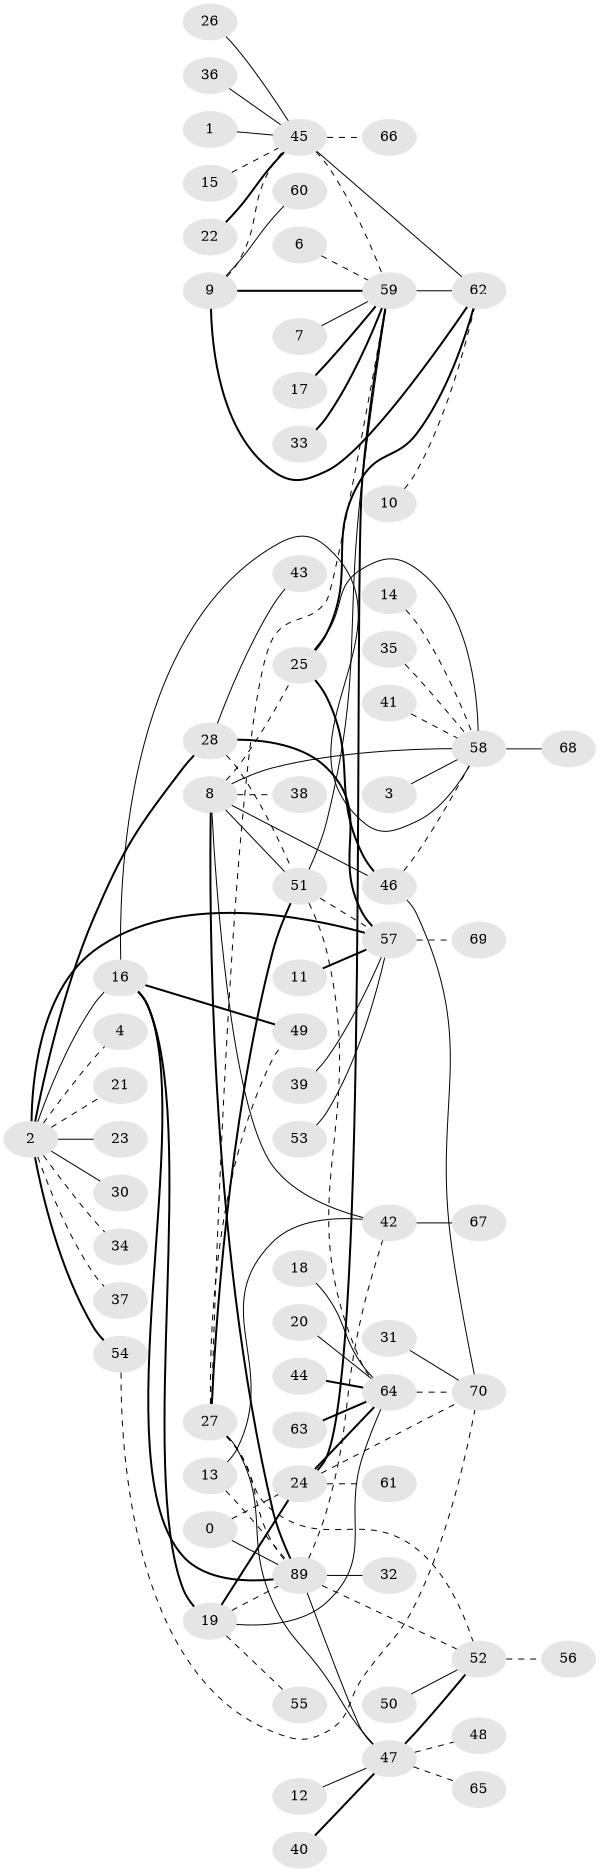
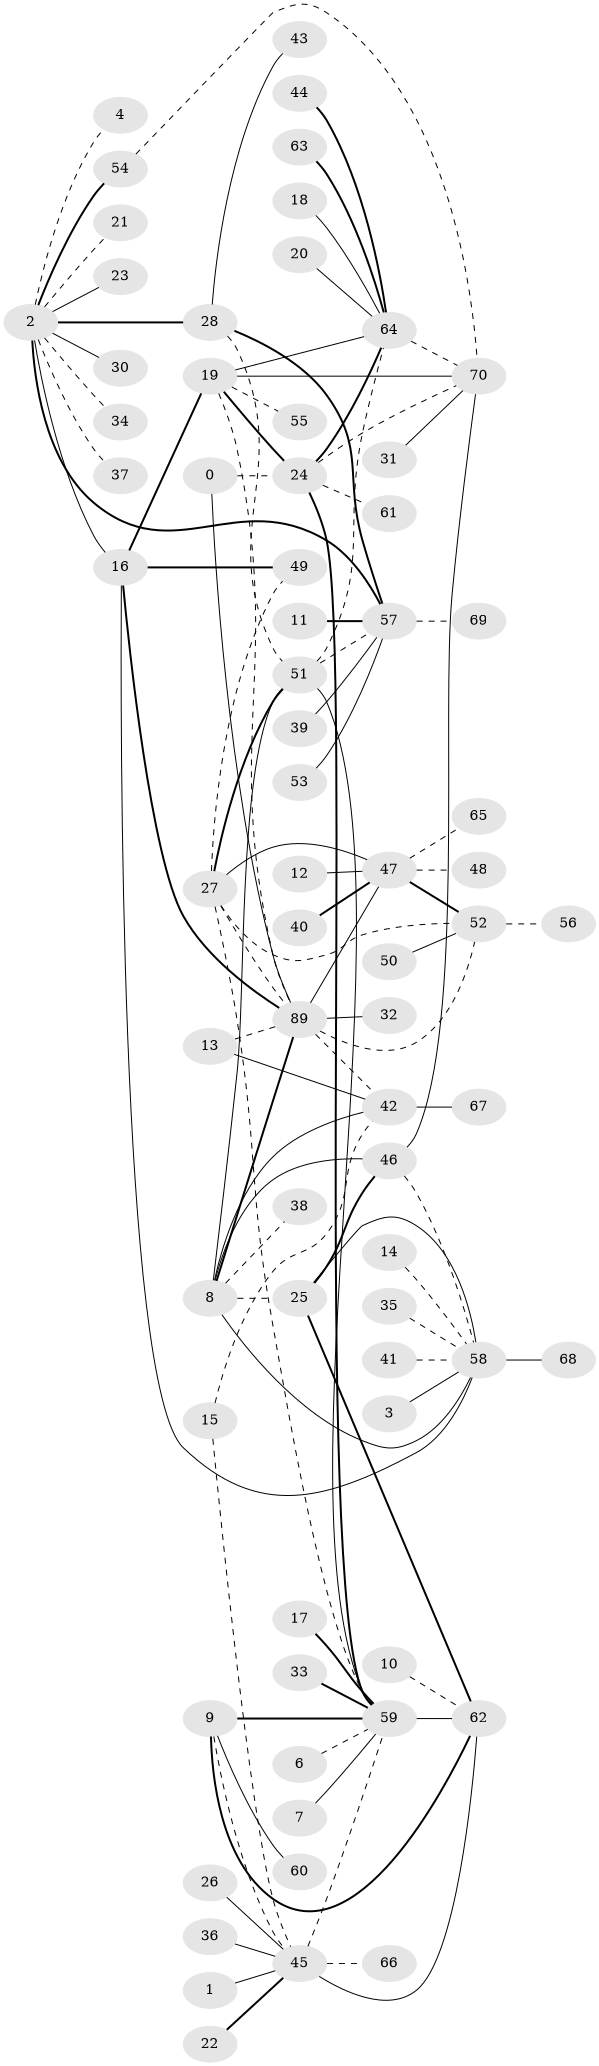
  graph {
    rankdir=LR
    node [color=gray90 style=filled]
    edge [style=dashed weight=1.0]
    1
    45
    59
    62
    66
    2
    4
    16
    21
    23
    28
    30
    34
    37
    57
    54
    58
    n18 [label=89]
    19
    49
    51
    43
    64
    69
    3
    68
    n27 [label=0]
    24
    70
    61
    42
    47
    52
    32
    6
    7
    8
    25
    38
    46
    67
    9
    60
    10
    11
    12
    48
    65
    13
    14
    15
    55
    17
    18
    20
    22
    26
    27
    56
    31
    33
    35
    36
    39
    40
    41
    44
    50
    53
    63
    1 -- 45 [style=solid]
    45 -- 59 [weight=4.0]
    45 -- 62 [style=solid]
    45 -- 66
    59 -- 62 [style=solid weight=4.0]
    2 -- 4
    2 -- 16 [style=solid]
    2 -- 21
    2 -- 23 [style=solid]
    2 -- 28 [style=bold weight=3.0]
    2 -- 30 [style=solid]
    2 -- 34
    2 -- 37
    2 -- 57 [style=bold weight=3.0]
    2 -- 54 [style=bold weight=6.0]
    16 -- 58 [style=solid]
    16 -- n18 [style=bold]
    16 -- 19 [style=bold]
    16 -- 49 [style=bold]
    28 -- 57 [style=bold]
    28 -- 51 [weight=2.0]
    28 -- 43 [style=solid]
    57 -- 69
    54 -- 70
    58 -- 68 [style=solid]
    n18 -- 42
    n18 -- 47 [style=solid weight=4.0]
    n18 -- 52 [weight=2.0]
    n18 -- 32 [style=solid]
    19 -- n18
    19 -- 64 [style=solid weight=6.0]
    19 -- 24 [style=bold weight=2.0]
+   19 -- 70 [style=solid weight=2.0]
    19 -- 55
    51 -- 59 [style=solid]
    51 -- 57 [weight=2.0]
    51 -- 64
    64 -- 70 [weight=3.0]
    3 -- 58 [style=solid]
    n27 -- n18 [style=solid]
    n27 -- 24
    24 -- 59 [style=bold]
    24 -- 64 [style=bold weight=3.0]
    24 -- 70
    24 -- 61
    42 -- 67 [style=solid]
    47 -- 52 [style=bold weight=2.0]
    47 -- 48
    47 -- 65
    52 -- 56
    6 -- 59
    7 -- 59 [style=solid]
    8 -- 58 [style=solid weight=6.0]
    8 -- n18 [style=bold]
    8 -- 51 [style=solid]
    8 -- 42 [style=solid]
    8 -- 25 [weight=2.0]
    8 -- 38
    8 -- 46 [style=solid weight=2.0]
    25 -- 62 [style=bold]
    25 -- 58 [style=solid weight=3.0]
    25 -- 46 [style=bold]
    46 -- 58 [weight=3.0]
    46 -- 70 [style=solid]
    9 -- 45
    9 -- 59 [style=bold weight=4.0]
    9 -- 62 [style=bold]
    9 -- 60 [style=solid]
    10 -- 62
    11 -- 57 [style=bold]
    12 -- 47 [style=solid]
    13 -- n18
    13 -- 42 [style=solid]
    14 -- 58
    15 -- 45
+   15 -- 42
    17 -- 59 [style=bold]
    18 -- 64 [style=solid]
    20 -- 64 [style=solid]
    22 -- 45 [style=bold]
    26 -- 45 [style=solid]
    27 -- 59
    27 -- n18 [weight=4.0]
    27 -- 49
    27 -- 51 [style=bold weight=2.0]
    27 -- 47 [style=solid weight=4.0]
    27 -- 52 [weight=2.0]
    31 -- 70 [style=solid]
    33 -- 59 [style=bold]
    35 -- 58
    36 -- 45 [style=solid]
    39 -- 57 [style=solid]
    40 -- 47 [style=bold]
    41 -- 58
    44 -- 64 [style=bold]
    50 -- 52 [style=solid]
    53 -- 57 [style=solid]
    63 -- 64 [style=bold]
  }
